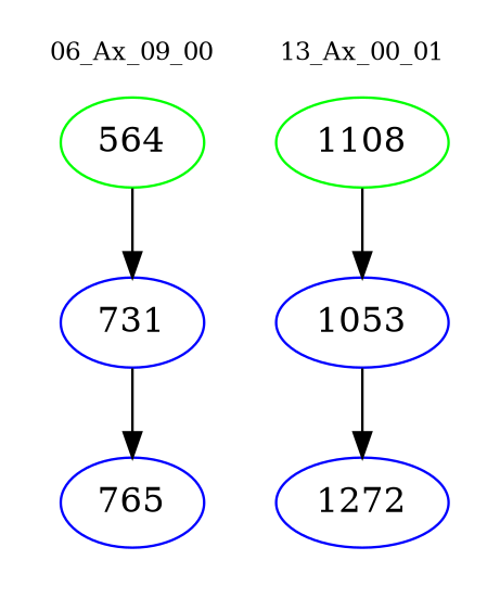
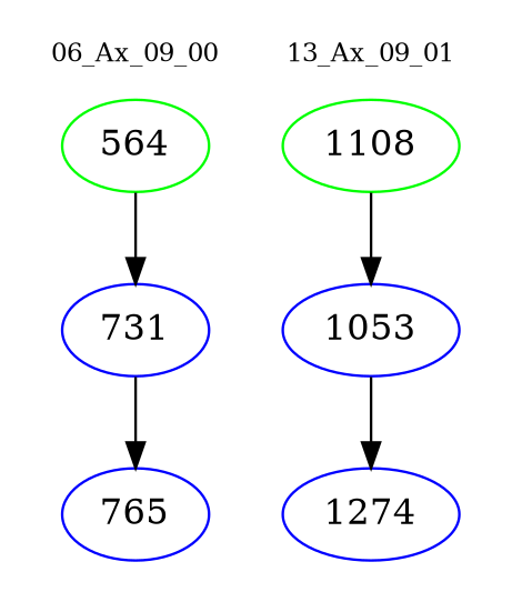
  digraph {
    node [color=blue]
    edge [color=black]
    n1 [color=green label=564]
    n2 [label=731]
    n3 [label=765]
    n4 [color=green label=1108]
    n5 [label=1053]
-   n6 [label=1272]
+   n6 [label=1274]
    subgraph cluster_1 {
      color=white
      fontsize=10
      label="06_Ax_09_00"
      n1
      n2
      n3
    }
    subgraph cluster_2 {
      color=white
      fontsize=10
-     label="13_Ax_00_01"
+     label="13_Ax_09_01"
      n4
      n5
      n6
    }
    n1 -> n2
    n2 -> n3
    n4 -> n5
    n5 -> n6
  }
